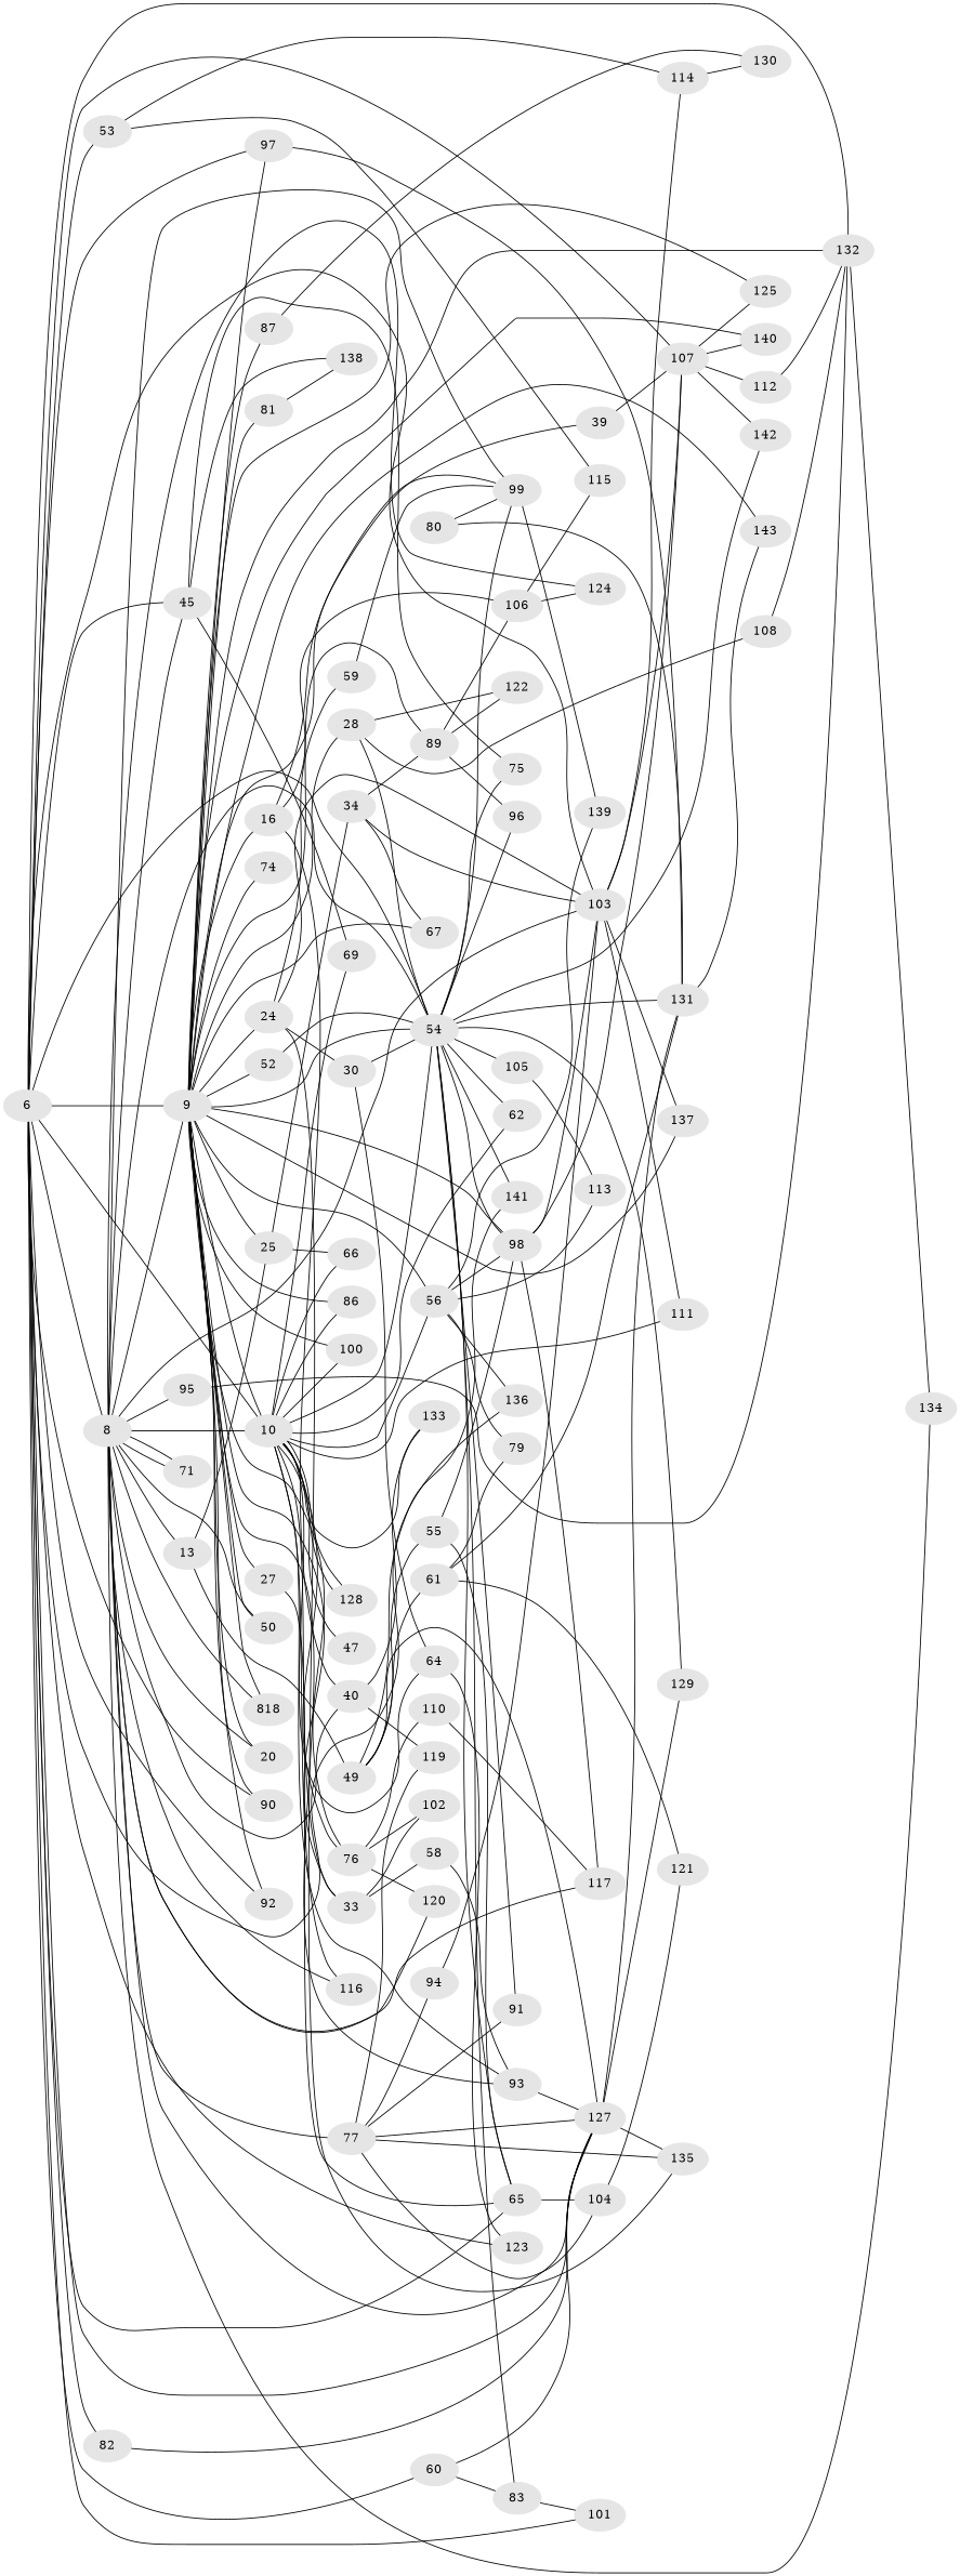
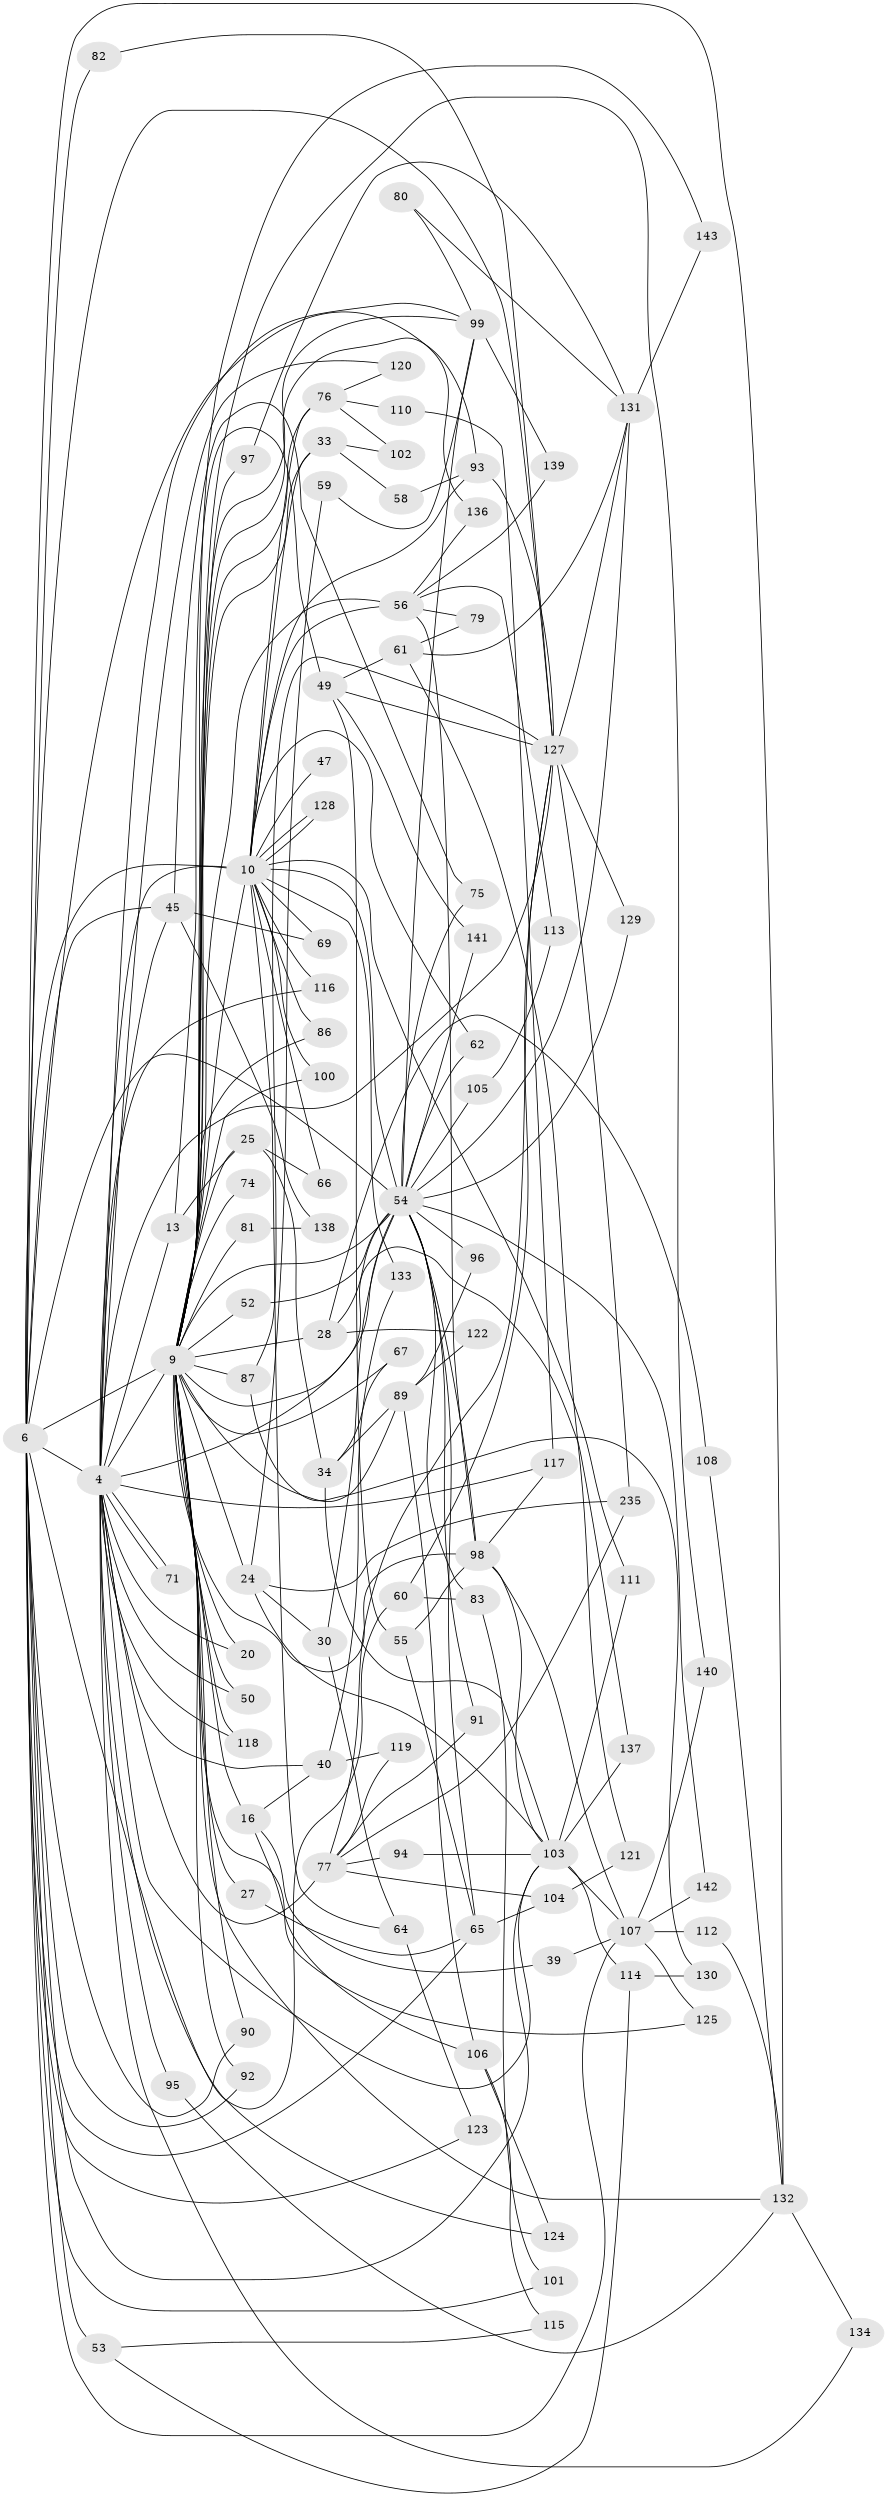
  graph {
    rankdir=LR
    node [color=gray90 style=filled]
    6 [super="+4"]
-   8 [super="+3"]
+   8 [super="+3" label=4]
    9 [super="+7"]
    10 [super="+5"]
    45 [super="+19"]
    53
    54 [super="+12+2"]
    60
    65 [super="+18"]
    82
    90
    92
    97 [super="+35"]
    101 [super="+85"]
    103 [super="+57+29"]
    107 [super="+84+48"]
    123
    127 [super="+17+15"]
    132 [super="+63+126"]
    136
    13
    20
    40
    50
    71
    77 [super="+72+38"]
    95
    99 [super="+51"]
    116 [super="+109"]
    117 [super="+73"]
-   118 [label=818]
+   118
    120
    124
    134
    16
    24
    25
    27
    28
    33
    52
    56 [super="+37"]
    67
    74
    76 [super="+43"]
    81 [super="+46"]
    86
    87 [super="+21"]
    89 [super="+78"]
    93 [super="+14"]
    98 [super="+70"]
    100
    125
    137
    140
    143
    47
    62
    64
    66
    69
    111
    128
    133
    75
    138
    114
    115
    141
    83
    91
    96
    105
    129
    131 [super="+41"]
    142 [super="+88"]
    104
    112
-   135 [super="+44"]
+   135 [super="+44" label=235]
    49 [super="+31+42"]
    119
    94
    139
    39
    106
    30
    59
    34
    108
    122
    58
    102
    79
    113
    110
    130
    55
    61
    121
    80
    6 -- 8 [weight=4]
    6 -- 9 [weight=4]
    6 -- 10 [weight=4]
    6 -- 45
    6 -- 53 [weight=2]
    6 -- 54 [weight=4]
    6 -- 60
    6 -- 65
    6 -- 82
    6 -- 90
    6 -- 92
-   6 -- 97
    6 -- 101
    6 -- 103 [weight=2]
    6 -- 107 [weight=4]
    6 -- 123
    6 -- 127
    6 -- 132 [weight=2]
    6 -- 136
    8 -- 9 [weight=4]
    8 -- 10 [weight=4]
    8 -- 45 [weight=2]
    8 -- 54 [weight=5]
    8 -- 103 [weight=2]
    8 -- 127 [weight=2]
    8 -- 13 [weight=2]
    8 -- 20
    8 -- 40
    8 -- 50
    8 -- 71
    8 -- 71
    8 -- 77 [weight=4]
    8 -- 95
    8 -- 99
    8 -- 116 [weight=2]
    8 -- 117 [weight=2]
    8 -- 118
    8 -- 120
    8 -- 124
    8 -- 134
    9 -- 10 [weight=4]
    9 -- 54 [weight=5]
    9 -- 90
    9 -- 92
    9 -- 97 [weight=2]
    9 -- 132 [weight=3]
    9 -- 20
    9 -- 50
    9 -- 99
    9 -- 118
    9 -- 16 [weight=2]
    9 -- 24
    9 -- 25
    9 -- 27
    9 -- 28
    9 -- 33
    9 -- 52
    9 -- 56
    9 -- 67
    9 -- 74 [weight=2]
    9 -- 76
    9 -- 81 [weight=3]
    9 -- 86
    9 -- 87 [weight=2]
    9 -- 89 [weight=2]
    9 -- 93 [weight=2]
    9 -- 98 [weight=2]
    9 -- 100
    9 -- 125
    9 -- 137
    9 -- 140
    9 -- 143
    10 -- 54 [weight=4]
    10 -- 116
    10 -- 33
    10 -- 56 [weight=2]
    10 -- 76 [weight=2]
    10 -- 86
    10 -- 93
    10 -- 100
    10 -- 47 [weight=2]
    10 -- 62
    10 -- 64
    10 -- 66
    10 -- 69
    10 -- 111
    10 -- 128
    10 -- 128
    10 -- 133
    45 -- 69
    45 -- 75
    45 -- 138
    53 -- 114
    53 -- 115
    54 -- 65
    54 -- 99
    54 -- 98 [weight=2]
    54 -- 62
    54 -- 75
    54 -- 141
    54 -- 83
    54 -- 91
    54 -- 96
    54 -- 105 [weight=2]
    54 -- 129
    54 -- 131
    54 -- 142
    60 -- 127
    60 -- 83
    65 -- 104
    82 -- 127
    97 -- 131
    103 -- 107
    103 -- 137
    103 -- 111
    103 -- 114
    107 -- 125
    107 -- 140
    107 -- 142 [weight=2]
    107 -- 112
    127 -- 129
    127 -- 131
    127 -- 135
    132 -- 134
    13 -- 25
    13 -- 49
    40 -- 133
    40 -- 119
    77 -- 127
    77 -- 91
    77 -- 104
    77 -- 135
    77 -- 119
    77 -- 94
    95 -- 132
    99 -- 139
    16 -- 40
    16 -- 39
    16 -- 106
    24 -- 103
    24 -- 135
    24 -- 30
    24 -- 59
    25 -- 66
    25 -- 34
    27 -- 65
    28 -- 54
    28 -- 108
    28 -- 122
    33 -- 58
    33 -- 102
    52 -- 54
    56 -- 136
    56 -- 98
    56 -- 139
    56 -- 79
    56 -- 113
    76 -- 120
    76 -- 102
    76 -- 110
    81 -- 138
+   87 -- 127
    87 -- 130
    89 -- 96
    89 -- 106
    89 -- 122
    93 -- 127
    98 -- 103
    98 -- 107
    98 -- 117
    64 -- 123
    114 -- 130
    83 -- 101
    105 -- 113
    131 -- 143
    104 -- 121
    112 -- 132
    49 -- 127 [weight=3]
    49 -- 141
    49 -- 55
    49 -- 61
    94 -- 103
    39 -- 107
    106 -- 124
    106 -- 115
    30 -- 54
    30 -- 64
    59 -- 99
    34 -- 103
    34 -- 67
    34 -- 89
    108 -- 132
    58 -- 93
    110 -- 117
    55 -- 65
    55 -- 98
    61 -- 131
    61 -- 79
    61 -- 121
    80 -- 99
    80 -- 131
  }
